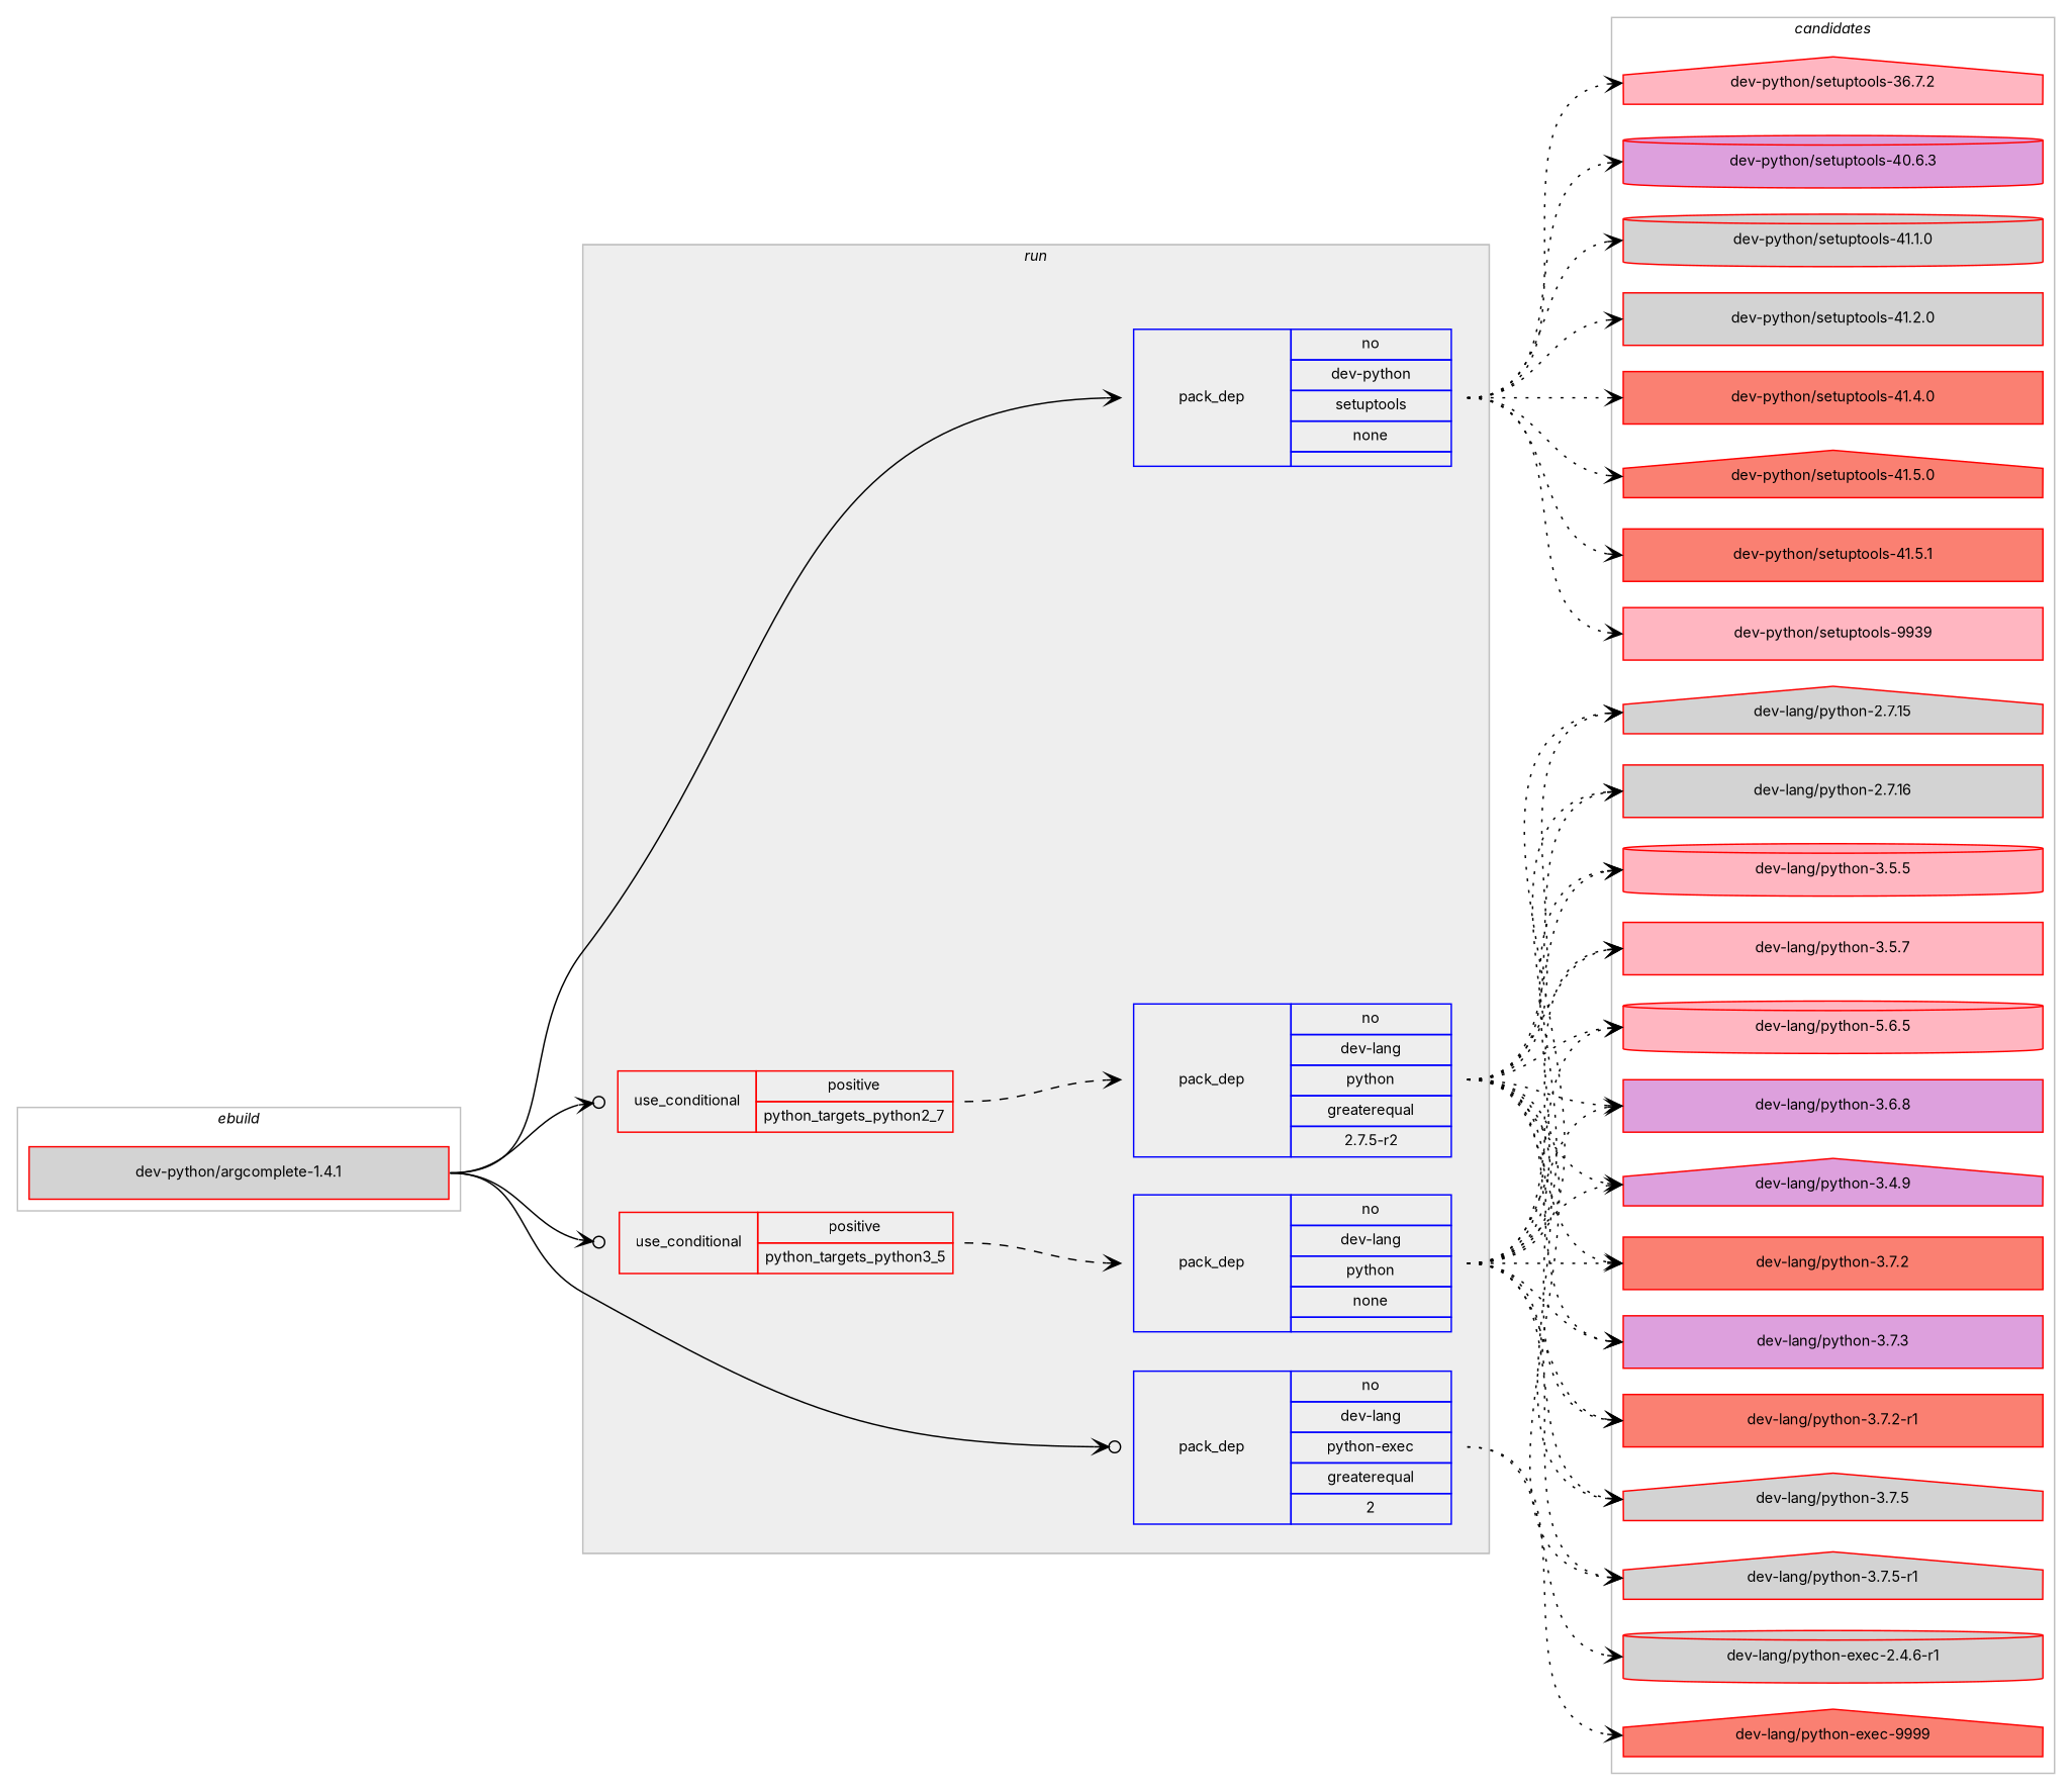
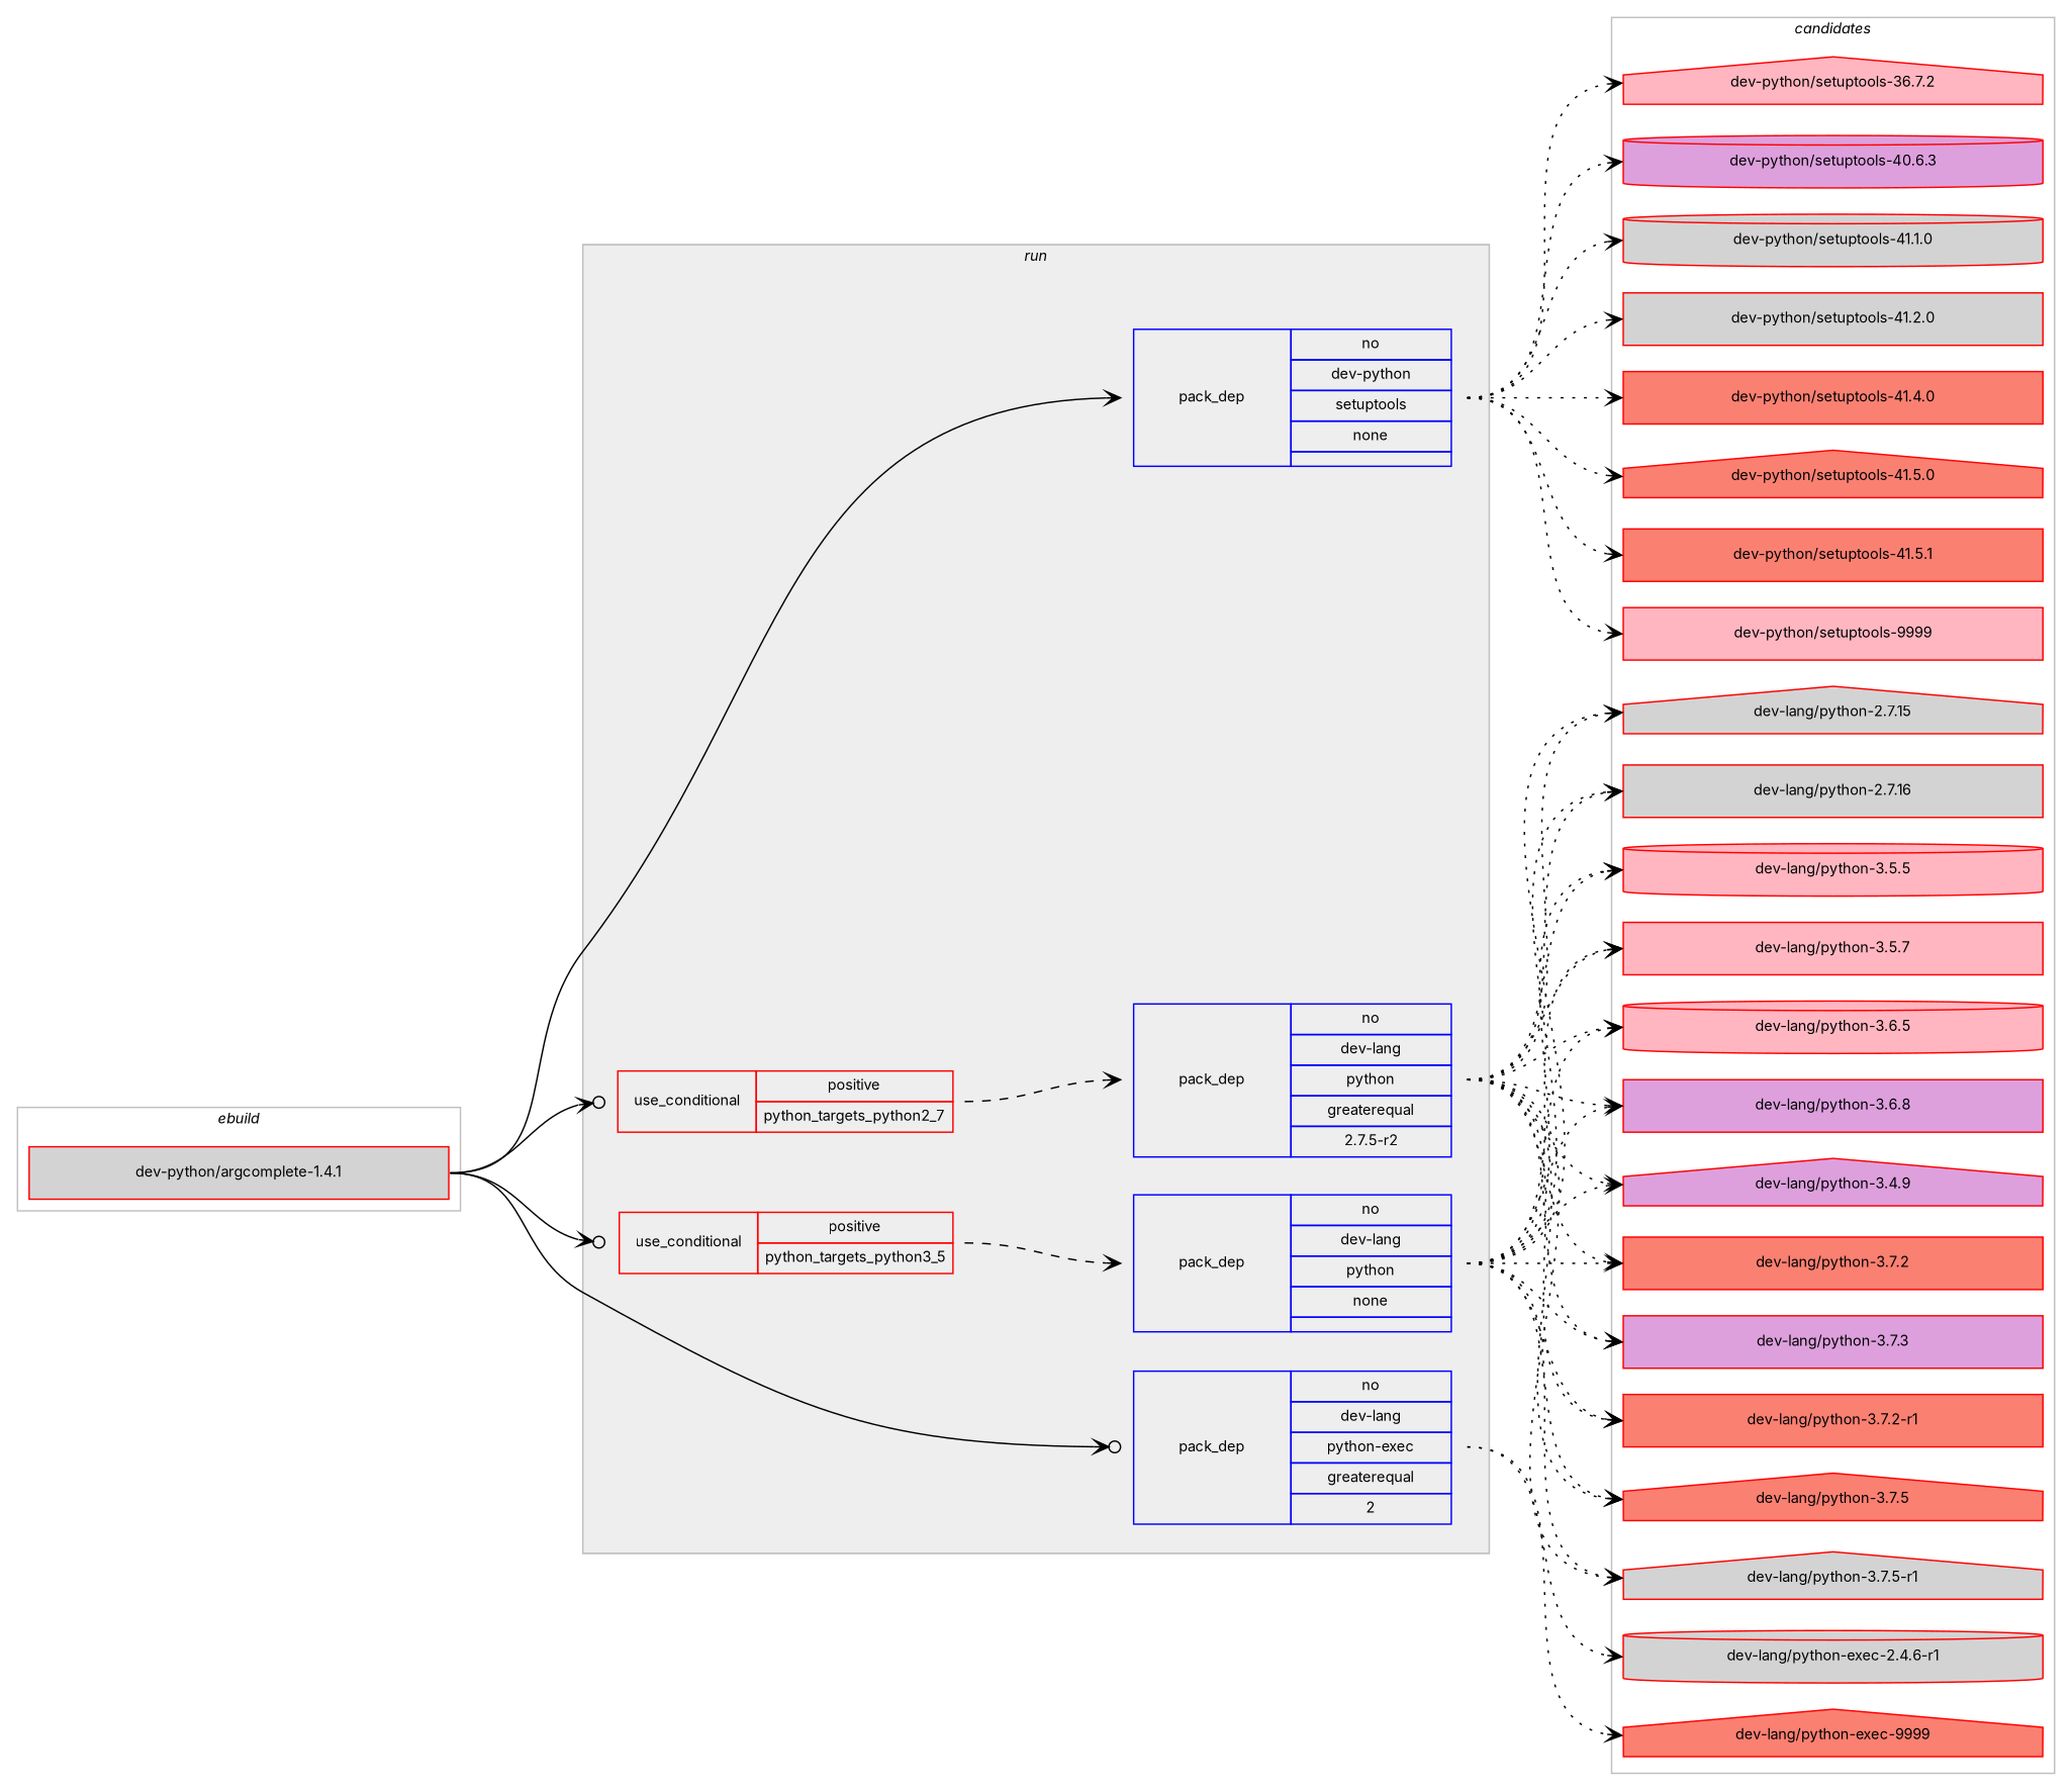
  digraph {
    compound=true
    concentrate=true
    fontname=Inter
    fontsize=10
    newrank=true
    rankdir=LR
    ranksep=1.5
    node [color=red fillcolor=lightgrey fontname=Inter fontsize=10 shape=box style=filled]
    edge [arrowhead=vee fontname=Inter headport=w style=dotted tailport=e weight=100]
    n1 [label="dev-python/argcomplete-1.4.1" width=4]
    n2 [color=blue label=<<TABLE BORDER="0" CELLBORDER="1" CELLSPACING="0" CELLPADDING="4" WIDTH="220"><TR><TD ROWSPAN="6" CELLPADDING="30">pack_dep</TD></TR><TR><TD WIDTH="110">no</TD></TR><TR><TD>dev-python</TD></TR><TR><TD>setuptools</TD></TR><TR><TD>none</TD></TR><TR><TD></TD></TR></TABLE>> shape=none fillcolor="" style=""]
    n3 [color=blue label=<<TABLE BORDER="0" CELLBORDER="1" CELLSPACING="0" CELLPADDING="4" WIDTH="220"><TR><TD ROWSPAN="6" CELLPADDING="30">pack_dep</TD></TR><TR><TD WIDTH="110">no</TD></TR><TR><TD>dev-lang</TD></TR><TR><TD>python</TD></TR><TR><TD>greaterequal</TD></TR><TR><TD>2.7.5-r2</TD></TR></TABLE>> shape=none fillcolor="" style=""]
    n4 [label=<<TABLE BORDER="0" CELLBORDER="1" CELLSPACING="0" CELLPADDING="4"><TR><TD ROWSPAN="3" CELLPADDING="10">use_conditional</TD></TR><TR><TD>positive</TD></TR><TR><TD>python_targets_python2_7</TD></TR></TABLE>> shape=none fillcolor="" style=""]
    n5 [color=blue label=<<TABLE BORDER="0" CELLBORDER="1" CELLSPACING="0" CELLPADDING="4" WIDTH="220"><TR><TD ROWSPAN="6" CELLPADDING="30">pack_dep</TD></TR><TR><TD WIDTH="110">no</TD></TR><TR><TD>dev-lang</TD></TR><TR><TD>python</TD></TR><TR><TD>none</TD></TR><TR><TD></TD></TR></TABLE>> shape=none fillcolor="" style=""]
    n6 [label=<<TABLE BORDER="0" CELLBORDER="1" CELLSPACING="0" CELLPADDING="4"><TR><TD ROWSPAN="3" CELLPADDING="10">use_conditional</TD></TR><TR><TD>positive</TD></TR><TR><TD>python_targets_python3_5</TD></TR></TABLE>> shape=none fillcolor="" style=""]
    n7 [color=blue label=<<TABLE BORDER="0" CELLBORDER="1" CELLSPACING="0" CELLPADDING="4" WIDTH="220"><TR><TD ROWSPAN="6" CELLPADDING="30">pack_dep</TD></TR><TR><TD WIDTH="110">no</TD></TR><TR><TD>dev-lang</TD></TR><TR><TD>python-exec</TD></TR><TR><TD>greaterequal</TD></TR><TR><TD>2</TD></TR></TABLE>> shape=none fillcolor="" style=""]
    n8 [fillcolor=lightpink label="dev-python/setuptools-36.7.2" shape=house width=4]
    n9 [fillcolor=plum label="dev-python/setuptools-40.6.3" shape=cylinder width=4]
    n10 [label="dev-python/setuptools-41.1.0" shape=cylinder width=4]
    n11 [label="dev-python/setuptools-41.2.0" width=4]
    n12 [fillcolor=salmon label="dev-python/setuptools-41.4.0" width=4]
    n13 [fillcolor=salmon label="dev-python/setuptools-41.5.0" shape=house width=4]
    n14 [fillcolor=salmon label="dev-python/setuptools-41.5.1" width=4]
-   n15 [fillcolor=lightpink label="dev-python/setuptools-9939" width=4]
+   n15 [fillcolor=lightpink label="dev-python/setuptools-9999" width=4]
    n16 [label="dev-lang/python-2.7.15" shape=house width=4]
    n17 [label="dev-lang/python-2.7.16" width=4]
    n18 [fillcolor=lightpink label="dev-lang/python-3.5.5" shape=cylinder width=4]
    n19 [fillcolor=lightpink label="dev-lang/python-3.5.7" width=4]
-   n20 [fillcolor=lightpink label="dev-lang/python-5.6.5" shape=cylinder width=4]
+   n20 [fillcolor=lightpink label="dev-lang/python-3.6.5" shape=cylinder width=4]
    n21 [fillcolor=plum label="dev-lang/python-3.6.8" width=4]
    n22 [fillcolor=plum label="dev-lang/python-3.4.9" shape=house width=4]
    n23 [fillcolor=salmon label="dev-lang/python-3.7.2" width=4]
    n24 [fillcolor=plum label="dev-lang/python-3.7.3" width=4]
    n25 [fillcolor=salmon label="dev-lang/python-3.7.2-r1" width=4]
-   n26 [label="dev-lang/python-3.7.5" shape=house width=4]
+   n26 [fillcolor=salmon label="dev-lang/python-3.7.5" shape=house width=4]
    n27 [label="dev-lang/python-3.7.5-r1" shape=house width=4]
    n28 [label="dev-lang/python-exec-2.4.6-r1" shape=cylinder width=4]
    n29 [fillcolor=salmon label="dev-lang/python-exec-9999" shape=house width=4]
    subgraph cluster_1 {
      color=gray
      label=<<i>dependencies</i>>
      subgraph cluster_2 {
        color=gray
        fillcolor="#eeeeee"
        label=<<i>compile</i>>
        style=filled
        subgraph sub_3 {
          color=gray
          fillcolor="#eeeeee"
          label=<<i>compile</i>>
          style=filled
          n2
        }
      }
      subgraph cluster_4 {
        color=gray
        fillcolor="#eeeeee"
        label=<<i>compile and run</i>>
        style=filled
        subgraph sub_5 {
          color=gray
          fillcolor="#eeeeee"
          label=<<i>compile and run</i>>
          style=filled
          n4
          subgraph sub_6 {
            color=gray
            fillcolor="#eeeeee"
            label=<<i>compile and run</i>>
            style=filled
            n3
          }
        }
        subgraph sub_7 {
          color=gray
          fillcolor="#eeeeee"
          label=<<i>compile and run</i>>
          style=filled
          n6
          subgraph sub_8 {
            color=gray
            fillcolor="#eeeeee"
            label=<<i>compile and run</i>>
            style=filled
            n5
          }
        }
        subgraph sub_9 {
          color=gray
          fillcolor="#eeeeee"
          label=<<i>compile and run</i>>
          style=filled
          n7
        }
      }
      subgraph cluster_10 {
        color=gray
        fillcolor="#eeeeee"
        label=<<i>run</i>>
        style=filled
      }
    }
    subgraph cluster_11 {
      color=gray
      label=<<i>ebuild</i>>
      rank=same
      n1
    }
    subgraph cluster_12 {
      color=gray
      label=<<i>candidates</i>>
      rank=same
      subgraph sub_13 {
        color=black
        label=<<i>candidates</i>>
        nodesep=1
        rank=same
        n8
        n9
        n10
        n11
        n12
        n13
        n14
        n15
      }
      subgraph sub_14 {
        color=black
        label=<<i>candidates</i>>
        nodesep=1
        rank=same
        n16
        n17
        n18
        n19
        n20
        n21
        n22
        n23
        n24
        n25
        n26
        n27
      }
      subgraph sub_15 {
        color=black
        label=<<i>candidates</i>>
        nodesep=1
        rank=same
        n16
        n17
        n18
        n19
        n20
        n21
        n22
        n23
        n24
        n25
        n26
        n27
      }
      subgraph sub_16 {
        color=black
        label=<<i>candidates</i>>
        nodesep=1
        rank=same
        n28
        n29
      }
    }
    n1 -> n2 [style=solid weight=20]
    n1 -> n4 [arrowhead=odotvee style=solid weight=20]
    n1 -> n6 [arrowhead=odotvee style=solid weight=20]
    n1 -> n7 [arrowhead=odotvee style=solid weight=20]
    n2 -> n8
    n2 -> n9
    n2 -> n10
    n2 -> n11
    n2 -> n12
    n2 -> n13
    n2 -> n14
    n2 -> n15
    n3 -> n16
    n3 -> n17
    n3 -> n18
    n3 -> n19
    n3 -> n20
    n3 -> n21
    n3 -> n22
    n3 -> n23
    n3 -> n24
    n3 -> n25
    n3 -> n26
    n3 -> n27
    n4 -> n3 [style=dashed weight=20]
    n5 -> n16
    n5 -> n17
    n5 -> n18
    n5 -> n19
    n5 -> n20
    n5 -> n21
    n5 -> n22
    n5 -> n23
    n5 -> n24
    n5 -> n25
    n5 -> n26
    n5 -> n27
    n6 -> n5 [style=dashed weight=20]
    n7 -> n28
    n7 -> n29
  }
